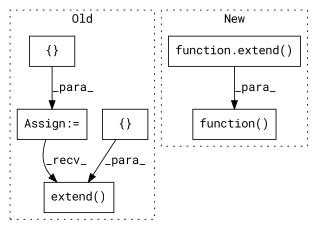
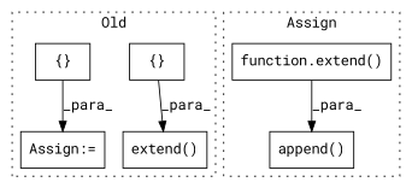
  digraph {
    fontname="Roboto Mono"
    node [a=75 fontname="Roboto Mono" shape=box]
    edge [fontname="Roboto Mono"]
    n1 [a=59 l="22,0" label="{}" s="5113,5406"]
    n2 [l="31,14" label="extend()" s="5082,5425"]
    n3 [a=59 l="2,1" label="{}" s="3163,3163"]
    n4 [a=68 l=3 label="Assign:=" s=3160]
    n5 [l=12 label="function.extend()" s=5753]
-   n6 [l="12,1" label="function()" s="5741,5765"]
+   n6 [l="12,1" label="append()" s="5741,5765"]
    subgraph cluster_1 {
      label=Old
      style=dotted
      n1
      n2
      n3
      n4
    }
    subgraph cluster_2 {
-     label=New
+     label=Assign
      style=dotted
      n5
      n6
    }
    n1 -> n2 [label=_para_]
    n3 -> n4 [label=_para_]
-   n4 -> n2 [label=_recv_]
    n5 -> n6 [label=_para_]
  }
